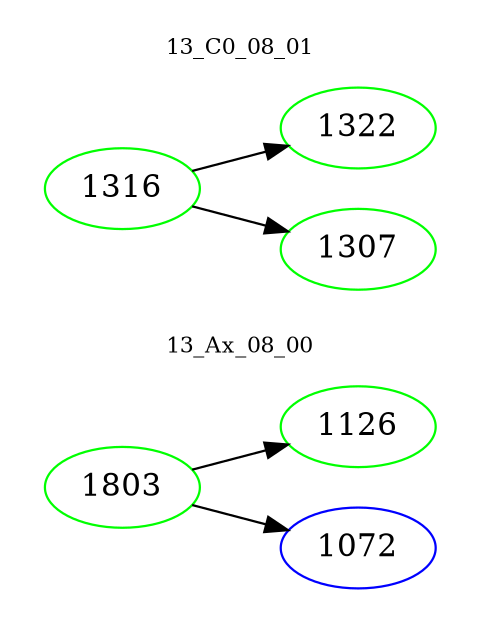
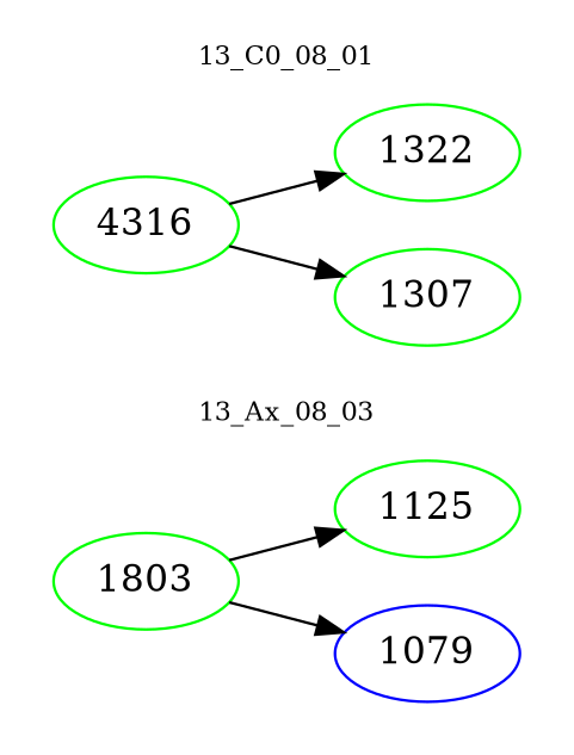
  digraph {
    rankdir=LR
    node [color=green]
    edge [color=black]
    n1 [label=1803]
-   n2 [color=blue label=1072]
-   n3 [label=1126]
-   n4 [label=1316]
+   n2 [color=blue label=1079]
+   n3 [label=1125]
+   n4 [label=4316]
    n5 [label=1307]
    n6 [label=1322]
    subgraph cluster_1 {
      color=white
      fontsize=10
-     label="13_Ax_08_00"
+     label="13_Ax_08_03"
      n1
      n2
      n3
    }
    subgraph cluster_2 {
      color=white
      fontsize=10
      label="13_C0_08_01"
      n4
      n5
      n6
    }
    n1 -> n2
    n1 -> n3
    n4 -> n5
    n4 -> n6
  }
